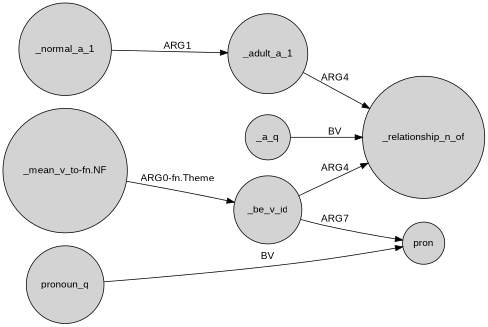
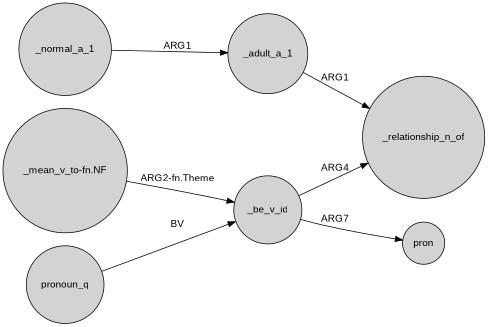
  digraph {
    fontname="Liberation Sans"
    rankdir=LR
    node [fontname="Liberation Sans" shape=circle style=filled]
    edge [fontname="Liberation Sans"]
    _normal_a_1
    _adult_a_1
    _relationship_n_of
    "_mean_v_to-fn.NF"
    _be_v_id
    pron
-   _a_q
    pronoun_q
    _normal_a_1 -> _adult_a_1 [label=ARG1]
-   _adult_a_1 -> _relationship_n_of [label=ARG4]
-   "_mean_v_to-fn.NF" -> _be_v_id [label="ARG0-fn.Theme"]
+   _adult_a_1 -> _relationship_n_of [label=ARG1]
+   "_mean_v_to-fn.NF" -> _be_v_id [label="ARG2-fn.Theme"]
    _be_v_id -> _relationship_n_of [label=ARG4]
    _be_v_id -> pron [label=ARG7]
-   _a_q -> _relationship_n_of [label=BV]
-   pronoun_q -> pron [label=BV]
+   pronoun_q -> _be_v_id [label=BV]
  }
